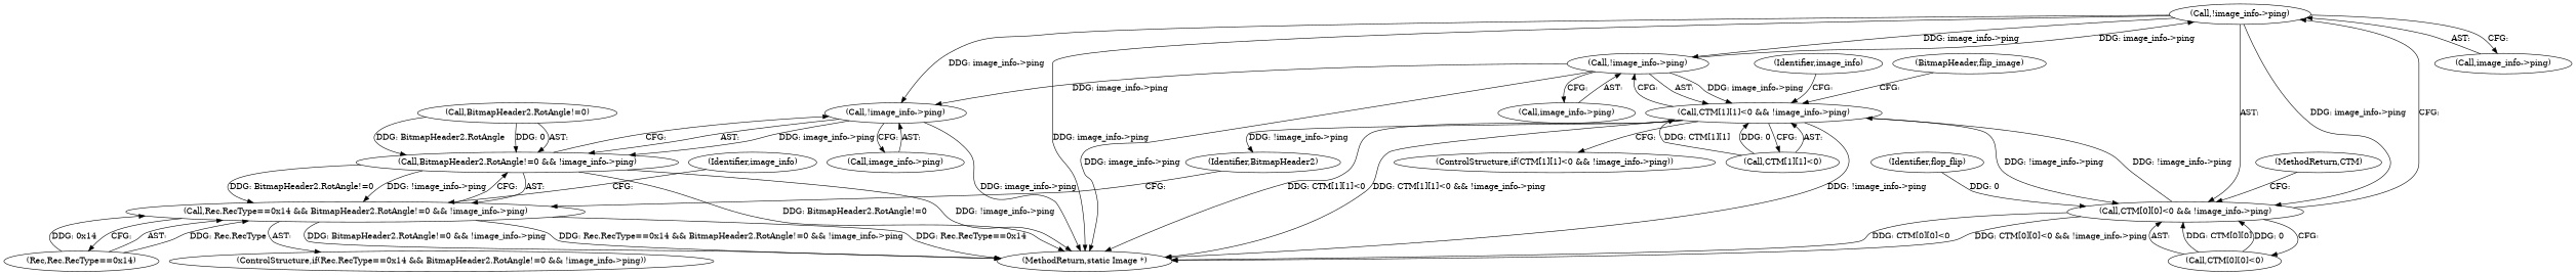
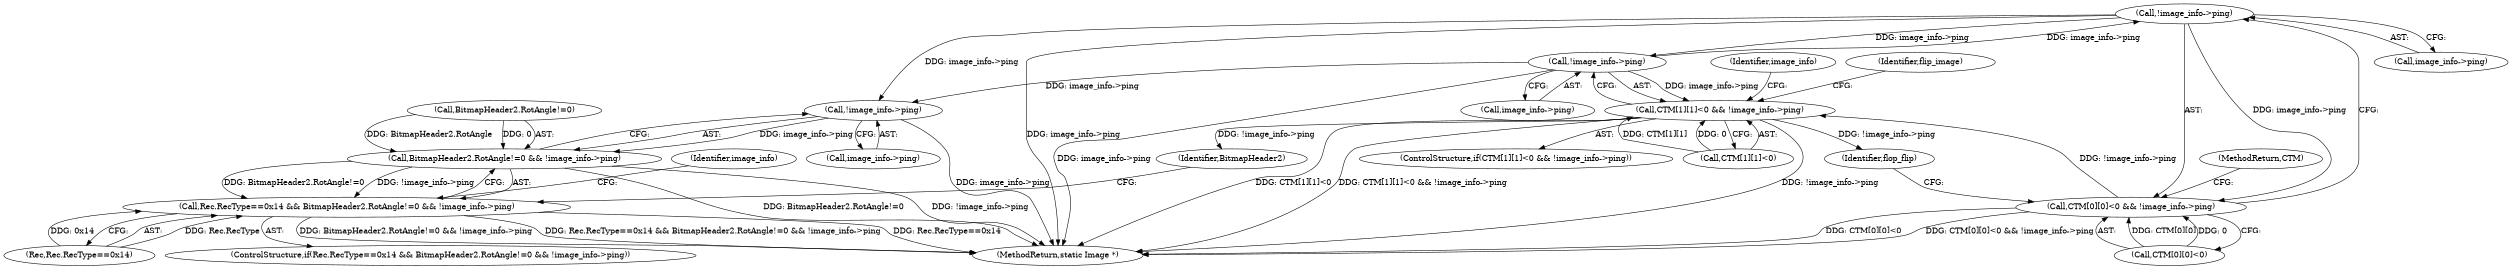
  digraph {
    n1 [label="(Call,!image_info->ping)"]
    n2 [label="(Call,!image_info->ping)"]
    n3 [label="(Call,!image_info->ping)"]
    n4 [label="(Call,CTM[0][0]<0 && !image_info->ping)"]
    n5 [label="(MethodReturn,static Image *)"]
    n6 [label="(Call,image_info->ping)"]
    n7 [label="(Call,CTM[1][1]<0 && !image_info->ping)"]
    n8 [label="(Call,image_info->ping)"]
    n9 [label="(Call,BitmapHeader2.RotAngle!=0 && !image_info->ping)"]
    n10 [label="(Call,image_info->ping)"]
    n11 [label="(Call,CTM[0][0]<0)"]
    n12 [label="(ControlStructure,if(CTM[1][1]<0 && !image_info->ping))"]
    n13 [label="(Call,CTM[1][1]<0)"]
    n14 [label="(Identifier,BitmapHeader2)"]
    n15 [label="(Call,Rec.RecType==0x14 && BitmapHeader2.RotAngle!=0 && !image_info->ping)"]
    n16 [label="(Rec,Rec.RecType==0x14)"]
    n17 [label="(ControlStructure,if(Rec.RecType==0x14 && BitmapHeader2.RotAngle!=0 && !image_info->ping))"]
    n18 [label="(Call,BitmapHeader2.RotAngle!=0)"]
    n19 [label="(Identifier,image_info)"]
    n20 [label="(Identifier,image_info)"]
-   n21 [label="(BitmapHeader,flip_image)"]
+   n21 [label="(Identifier,flip_image)"]
    n22 [label="(Identifier,flop_flip)"]
    n23 [label="(MethodReturn,CTM)"]
    n1 -> n2 [label="DDG: image_info->ping"]
    n1 -> n3 [label="DDG: image_info->ping"]
    n1 -> n4 [label="AST: "]
    n1 -> n4 [label="DDG: image_info->ping"]
    n1 -> n5 [label="DDG: image_info->ping"]
    n1 -> n6 [label="CFG: "]
    n2 -> n1 [label="DDG: image_info->ping"]
    n2 -> n3 [label="DDG: image_info->ping"]
    n2 -> n5 [label="DDG: image_info->ping"]
    n2 -> n7 [label="AST: "]
    n2 -> n7 [label="DDG: image_info->ping"]
    n2 -> n8 [label="CFG: "]
    n3 -> n5 [label="DDG: image_info->ping"]
    n3 -> n9 [label="AST: "]
    n3 -> n9 [label="DDG: image_info->ping"]
    n3 -> n10 [label="CFG: "]
    n4 -> n1 [label="CFG: "]
    n4 -> n5 [label="DDG: CTM[0][0]<0 && !image_info->ping"]
    n4 -> n5 [label="DDG: CTM[0][0]<0"]
    n4 -> n7 [label="DDG: !image_info->ping"]
    n4 -> n11 [label="CFG: "]
    n6 -> n1 [label="AST: "]
    n7 -> n2 [label="CFG: "]
-   n7 -> n4 [label="DDG: !image_info->ping"]
+   n7 -> n22 [label="DDG: !image_info->ping"]
    n7 -> n5 [label="DDG: !image_info->ping"]
    n7 -> n5 [label="DDG: CTM[1][1]<0"]
    n7 -> n5 [label="DDG: CTM[1][1]<0 && !image_info->ping"]
-   n7 -> n12 [label="CFG: "]
+   n7 -> n12 [label="AST: "]
    n7 -> n13 [label="CFG: "]
    n7 -> n14 [label="DDG: !image_info->ping"]
    n8 -> n2 [label="AST: "]
    n9 -> n3 [label="CFG: "]
    n9 -> n5 [label="DDG: !image_info->ping"]
    n9 -> n5 [label="DDG: BitmapHeader2.RotAngle!=0"]
    n9 -> n15 [label="AST: "]
    n9 -> n15 [label="DDG: BitmapHeader2.RotAngle!=0"]
    n9 -> n15 [label="DDG: !image_info->ping"]
    n10 -> n3 [label="AST: "]
    n11 -> n4 [label="AST: "]
    n11 -> n4 [label="DDG: CTM[0][0]"]
    n11 -> n4 [label="DDG: 0"]
    n13 -> n7 [label="AST: "]
    n13 -> n7 [label="DDG: CTM[1][1]"]
    n13 -> n7 [label="DDG: 0"]
    n14 -> n15 [label="CFG: "]
    n15 -> n5 [label="DDG: BitmapHeader2.RotAngle!=0 && !image_info->ping"]
    n15 -> n5 [label="DDG: Rec.RecType==0x14 && BitmapHeader2.RotAngle!=0 && !image_info->ping"]
    n15 -> n5 [label="DDG: Rec.RecType==0x14"]
    n15 -> n9 [label="CFG: "]
    n15 -> n16 [label="CFG: "]
    n15 -> n17 [label="AST: "]
    n16 -> n15 [label="AST: "]
    n16 -> n15 [label="DDG: Rec.RecType"]
    n16 -> n15 [label="DDG: 0x14"]
    n18 -> n9 [label="AST: "]
    n18 -> n9 [label="DDG: BitmapHeader2.RotAngle"]
    n18 -> n9 [label="DDG: 0"]
    n19 -> n7 [label="CFG: "]
    n20 -> n15 [label="CFG: "]
    n21 -> n7 [label="CFG: "]
-   n22 -> n4 [label="DDG: 0"]
+   n22 -> n4 [label="CFG: "]
    n23 -> n4 [label="CFG: "]
  }
